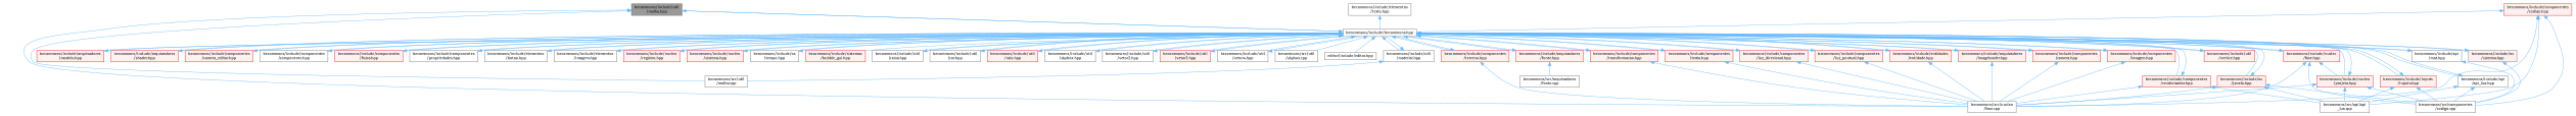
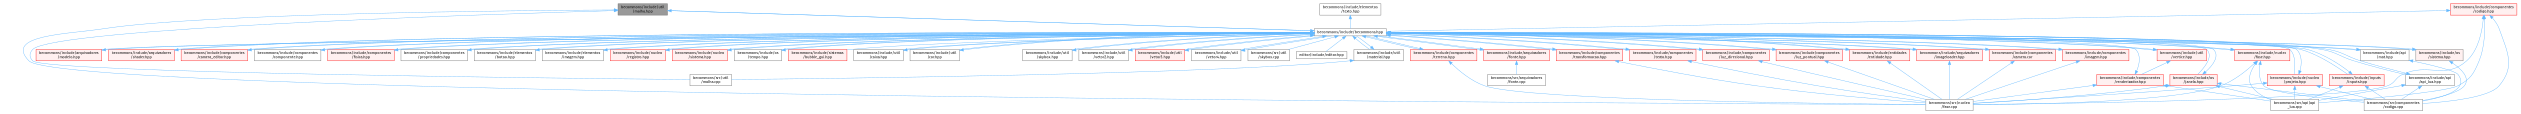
  digraph {
    fontname="Fira Sans"
    node [color=red fillcolor="#FFF0F0" fontname="Fira Sans" fontsize=10 shape=box style=filled]
    edge [color=steelblue1 dir=back fontname="Fira Sans" fontsize=10 labelfontname=Helvetica labelfontsize=10 style=solid]
    n1 [color=gray40 fillcolor=grey60 fontcolor=black height=0.2 label="becommons/include/util\l/malha.hpp" width=0.4]
    n2 [color=grey40 fillcolor=white height=0.2 label="becommons/include/becommons.hpp" width=0.4]
    n3 [color=grey40 fillcolor=white height=0.2 label="becommons/src/nucleo\l/fase.cpp" width=0.4]
    n4 [color=grey40 fillcolor=white height=0.2 label="becommons/src/util\l/malha.cpp" width=0.4]
    n5 [color=grey40 fillcolor=white height=0.2 label="becommons/include/api\l/api_lua.hpp" width=0.4]
    n6 [color=grey40 fillcolor=white height=0.2 label="becommons/include/api\l/mat.hpp" width=0.4]
    n7 [height=0.2 label="becommons/include/arquivadores\l/fonte.hpp" width=0.4]
    n8 [height=0.2 label="becommons/include/arquivadores\l/imageloader.hpp" width=0.4]
    n9 [height=0.2 label="becommons/include/arquivadores\l/modelo.hpp" width=0.4]
    n10 [height=0.2 label="becommons/include/arquivadores\l/shader.hpp" width=0.4]
-   n11 [height=0.2 label="becommons/include/componentes\l/camera.hpp" width=0.4]
+   n11 [height=0.2 label="becommons/include/componentes\l/camera.cor" width=0.4]
    n12 [height=0.2 label="becommons/include/componentes\l/camera_editor.hpp" width=0.4]
    n13 [color=grey40 fillcolor=white height=0.2 label="becommons/include/componentes\l/componente.hpp" width=0.4]
    n14 [height=0.2 label="becommons/include/componentes\l/fisica.hpp" width=0.4]
    n15 [height=0.2 label="becommons/include/componentes\l/imagem.hpp" width=0.4]
    n16 [height=0.2 label="becommons/include/componentes\l/luz_direcional.hpp" width=0.4]
    n17 [height=0.2 label="becommons/include/componentes\l/luz_pontual.hpp" width=0.4]
    n18 [color=grey40 fillcolor=white height=0.2 label="becommons/include/componentes\l/propriedades.hpp" width=0.4]
    n19 [height=0.2 label="becommons/include/componentes\l/renderizador.hpp" width=0.4]
    n20 [height=0.2 label="becommons/include/componentes\l/terreno.hpp" width=0.4]
    n21 [height=0.2 label="becommons/include/componentes\l/texto.hpp" width=0.4]
    n22 [height=0.2 label="becommons/include/componentes\l/transformacao.hpp" width=0.4]
    n23 [color=grey40 fillcolor=white height=0.2 label="becommons/include/elementos\l/botao.hpp" width=0.4]
    n24 [color=grey40 fillcolor=white height=0.2 label="becommons/include/elementos\l/imagem.hpp" width=0.4]
    n25 [height=0.2 label="becommons/include/entidades\l/entidade.hpp" width=0.4]
    n26 [height=0.2 label="becommons/include/inputs\l/inputs.hpp" width=0.4]
    n27 [height=0.2 label="becommons/include/nucleo\l/fase.hpp" width=0.4]
    n28 [height=0.2 label="becommons/include/nucleo\l/projeto.hpp" width=0.4]
    n29 [height=0.2 label="becommons/include/nucleo\l/registro.hpp" width=0.4]
    n30 [height=0.2 label="becommons/include/nucleo\l/sistema.hpp" width=0.4]
    n31 [height=0.2 label="becommons/include/os\l/janela.hpp" width=0.4]
    n32 [color=grey40 height=0.2 label="becommons/include/os\l/sistema.hpp" width=0.4]
    n33 [color=grey40 fillcolor=white height=0.2 label="becommons/include/os\l/tempo.hpp" width=0.4]
    n34 [height=0.2 label="becommons/include/sistemas\l/bubble_gui.hpp" width=0.4]
    n35 [color=grey40 fillcolor=white height=0.2 label="becommons/include/util\l/caixa.hpp" width=0.4]
    n36 [color=grey40 fillcolor=white height=0.2 label="becommons/include/util\l/cor.hpp" width=0.4]
    n37 [color=grey40 fillcolor=white height=0.2 label="becommons/include/util\l/material.hpp" width=0.4]
-   n38 [height=0.2 label="becommons/include/util\l/raio.hpp" width=0.4]
    n39 [color=grey40 fillcolor=white height=0.2 label="becommons/include/util\l/skybox.hpp" width=0.4]
    n40 [height=0.2 label="becommons/include/util\l/vertice.hpp" width=0.4]
    n41 [color=grey40 fillcolor=white height=0.2 label="becommons/include/util\l/vetor2.hpp" width=0.4]
    n42 [height=0.2 label="becommons/include/util\l/vetor3.hpp" width=0.4]
    n43 [color=grey40 fillcolor=white height=0.2 label="becommons/include/util\l/vetor4.hpp" width=0.4]
    n44 [color=grey40 fillcolor=white height=0.2 label="becommons/src/util\l/skybox.cpp" width=0.4]
    n45 [color=grey40 fillcolor=white height=0.2 label="editor/include/editor.hpp" width=0.4]
    n46 [color=grey40 fillcolor=white height=0.2 label="becommons/src/api/api\l_lua.cpp" width=0.4]
    n47 [color=grey40 fillcolor=white height=0.2 label="becommons/src/componentes\l/codigo.cpp" width=0.4]
    n48 [color=grey40 fillcolor=white height=0.2 label="becommons/src/arquivadores\l/fonte.cpp" width=0.4]
    n49 [height=0.2 label="becommons/include/componentes\l/codigo.hpp" width=0.4]
    n50 [color=grey40 fillcolor=white height=0.2 label="becommons/include/elementos\l/texto.hpp" width=0.4]
    n1 -> n2
    n1 -> n3
    n1 -> n4
    n2 -> n1
    n2 -> n5
    n2 -> n6
    n2 -> n7
    n2 -> n8
    n2 -> n9
    n2 -> n10
    n2 -> n11
    n2 -> n12
    n2 -> n13
    n2 -> n14
    n2 -> n15
    n2 -> n16
    n2 -> n17
    n2 -> n18
-   n2 -> n19
+   n40 -> n19
    n2 -> n20
    n2 -> n21
    n2 -> n22
    n2 -> n23
    n2 -> n24
    n2 -> n25
    n2 -> n26
    n2 -> n27
    n2 -> n28
    n2 -> n29
    n2 -> n30
    n2 -> n31
    n2 -> n32
    n2 -> n33
    n2 -> n34
    n2 -> n35
    n2 -> n36
    n2 -> n37
-   n2 -> n38
    n2 -> n39
    n2 -> n40
    n2 -> n41
    n2 -> n42
    n2 -> n43
    n2 -> n44
    n2 -> n45
    n5 -> n2
    n5 -> n46
    n5 -> n47
    n6 -> n2
    n6 -> n47
    n7 -> n2
    n7 -> n48
    n8 -> n2
    n8 -> n3
    n9 -> n2
    n10 -> n2
    n11 -> n2
    n11 -> n3
    n12 -> n2
    n13 -> n2
    n14 -> n2
    n15 -> n2
    n15 -> n3
    n16 -> n2
    n16 -> n3
    n17 -> n2
    n17 -> n3
    n18 -> n2
    n19 -> n2
    n19 -> n3
    n19 -> n46
    n20 -> n2
    n20 -> n3
    n21 -> n2
    n21 -> n3
    n22 -> n2
    n22 -> n3
    n23 -> n2
    n24 -> n2
    n25 -> n2
    n25 -> n3
    n26 -> n2
    n26 -> n46
    n26 -> n47
    n27 -> n2
    n27 -> n3
-   n27 -> n28
+   n27 -> n46
    n27 -> n47
    n28 -> n2
    n28 -> n3
    n28 -> n46
    n28 -> n47
    n29 -> n2
    n30 -> n2
    n31 -> n2
    n31 -> n3
    n31 -> n46
    n31 -> n47
    n32 -> n2
    n32 -> n47
    n33 -> n2
    n35 -> n2
    n36 -> n2
    n37 -> n2
    n37 -> n4
-   n38 -> n2
    n39 -> n2
    n40 -> n2
    n41 -> n2
    n42 -> n2
    n43 -> n2
    n49 -> n2
    n49 -> n3
    n49 -> n46
    n49 -> n47
    n50 -> n2
  }
